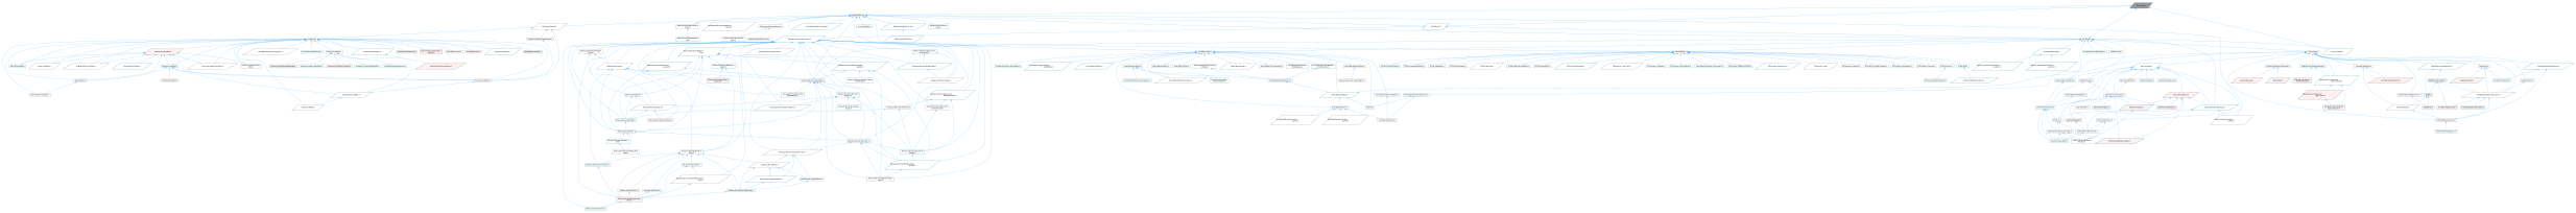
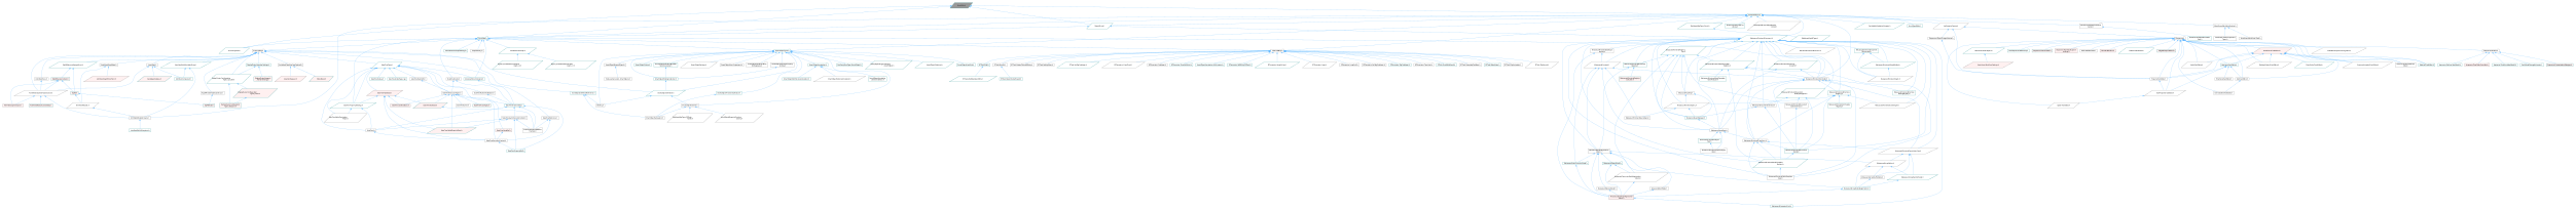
  digraph {
    fontname="Noto Sans"
    node [color=gray40 fillcolor=white fontname="Noto Sans" fontsize=10 shape=folder style=filled]
    edge [color=steelblue1 dir=back fontname="Noto Sans" fontsize=10 labelfontname=Helvetica labelfontsize=10 style=solid]
    n1 [color=teal fillcolor=grey60 fontcolor=black height=0.2 label="StructUtils.h" shape=parallelogram width=0.4]
    n2 [color=teal height=0.2 label="InstancedStruct.h" shape=box width=0.4]
    n3 [color=teal height=0.2 label="SharedStruct.h" shape=parallelogram width=0.4]
    n4 [color=teal height=0.2 label="StructView.h" width=0.4]
    n5 [color=teal height=0.2 label="StructArrayView.h" shape=parallelogram width=0.4]
    n6 [height=0.2 label="AnimNextModuleInstance.h" width=0.4]
    n7 [color=teal height=0.2 label="BlackboardKeyType_Struct.h" shape=parallelogram width=0.4]
    n8 [color=teal height=0.2 label="BlueprintInstancedStruct\lLibrary.h" width=0.4]
    n9 [height=0.2 label="KeyPropertyParams.h" shape=parallelogram width=0.4]
    n10 [height=0.2 label="LandscapeEditLayerMergeRender\lContext.h" shape=parallelogram width=0.4]
    n11 [height=0.2 label="MetasoundFrontendController.h" shape=box width=0.4]
    n12 [color=teal height=0.2 label="MetasoundFrontendDocument.h" shape=parallelogram width=0.4]
    n13 [height=0.2 label="MovieSceneSkeletalAnimation\lSection.h" width=0.4]
    n14 [height=0.2 label="MovieSceneStitchAnimSection.h" width=0.4]
    n15 [color=teal height=0.2 label="SerializableEvaluationProgram.h" shape=parallelogram width=0.4]
    n16 [color=teal height=0.2 label="SmartObjectTypes.h" width=0.4]
    n17 [height=0.2 label="ValueOrBBKey.h" width=0.4]
    n18 [color=teal height=0.2 label="StructTypeBitSet.h" width=0.4]
    n19 [color=teal height=0.2 label="AnimNextAnimGraph.h" shape=parallelogram width=0.4]
    n20 [color=teal height=0.2 label="AnimNextAnimGraphSettings.h" width=0.4]
    n21 [height=0.2 label="IGraphFactory.h" shape=box width=0.4]
    n22 [color=teal height=0.2 label="InstancedStructContainer.h" shape=box width=0.4]
    n23 [height=0.2 label="PropertyBag.h" width=0.4]
    n24 [color=teal height=0.2 label="StateTreePropertyBindings.h" shape=parallelogram width=0.4]
    n25 [height=0.2 label="StateTreeEvents.h" width=0.4]
    n26 [color=teal height=0.2 label="AnimNextWorldSubsystem.h" width=0.4]
    n27 [color=teal height=0.2 label="BlackboardKeyAllTypes.h" shape=parallelogram width=0.4]
    n28 [height=0.2 label="ISequencer.h" width=0.4]
    n29 [height=0.2 label="PropertyTrackEditor.h" shape=box width=0.4]
    n30 [height=0.2 label="ISequencerObjectChangeListener.h" width=0.4]
    n31 [height=0.2 label="MetasoundAssetBase.h" width=0.4]
    n32 [height=0.2 label="MetasoundFrontendTransform.h" shape=box width=0.4]
    n33 [color=teal height=0.2 label="MetasoundFrontendNodeTemplate\lReroute.h" shape=parallelogram width=0.4]
    n34 [height=0.2 label="MetasoundFrontendNodeTemplate\lInput.h" shape=box width=0.4]
    n35 [height=0.2 label="MetasoundFrontendSourceInterface.h" shape=parallelogram width=0.4]
    n36 [color=teal height=0.2 label="MetasoundFrontendInterface\lBindingRegistry.h" width=0.4]
    n37 [color=teal height=0.2 label="MetasoundFrontendInterface\lRegistry.h" shape=box width=0.4]
    n38 [color=teal height=0.2 label="MetasoundFrontendDocument\lBuilder.h" shape=box width=0.4]
    n39 [color=teal height=0.2 label="MetasoundParameterPack.h" width=0.4]
    n40 [height=0.2 label="MetasoundFrontendQuery.h" shape=parallelogram width=0.4]
    n41 [height=0.2 label="MetasoundFrontendSearchEngine.h" shape=parallelogram width=0.4]
    n42 [color=teal height=0.2 label="MetasoundAssetManager.h" shape=box width=0.4]
    n43 [height=0.2 label="MetasoundAssetKey.h" width=0.4]
    n44 [height=0.2 label="MetasoundDocumentInterface.h" shape=box width=0.4]
    n45 [height=0.2 label="MetasoundFrontend.h" shape=parallelogram width=0.4]
    n46 [height=0.2 label="MetasoundNodeRegistration\lMacro.h" shape=box width=0.4]
    n47 [height=0.2 label="MetasoundFrontendDataType\lRegistry.h" width=0.4]
    n48 [color=teal height=0.2 label="MetasoundFrontendDocument\lAccessPtr.h" shape=parallelogram width=0.4]
    n49 [color=teal height=0.2 label="MetasoundFrontendDocument\lIdGenerator.h" shape=box width=0.4]
    n50 [height=0.2 label="MetasoundFrontendGraph.h" shape=parallelogram width=0.4]
    n51 [color=teal height=0.2 label="MetasoundFrontendGraphBuilder.h" shape=parallelogram width=0.4]
    n52 [color=teal height=0.2 label="MetasoundFrontendDocument\lModifyDelegates.h" shape=parallelogram width=0.4]
    n53 [height=0.2 label="MetasoundFrontendInterface.h" shape=parallelogram width=0.4]
    n54 [color=teal height=0.2 label="MetasoundFrontendNodeClass\lRegistry.h" width=0.4]
    n55 [color=teal height=0.2 label="MetasoundFrontendNodeTemplate\lRegistry.h" shape=parallelogram width=0.4]
    n56 [color=teal height=0.2 label="MetasoundFrontendRegistry\lKey.h" shape=parallelogram width=0.4]
    n57 [color=teal height=0.2 label="MovieSceneSkeletalAnimation\lTrack.h" shape=box width=0.4]
    n58 [height=0.2 label="MovieSceneStitchAnimTrack.h" width=0.4]
    n59 [height=0.2 label="PoseSearchTracksComponent\lTypes.h" shape=box width=0.4]
    n60 [color=teal height=0.2 label="SmartObjectDefinition.h" shape=parallelogram width=0.4]
    n61 [height=0.2 label="Binding.h" shape=box width=0.4]
    n62 [height=0.2 label="SmartObjectRuntime.h" width=0.4]
    n63 [color=teal height=0.2 label="EnvQueryItemType_SmartObject.h" shape=box width=0.4]
    n64 [color=teal height=0.2 label="GameplayDebuggerCategory\l_SmartObject.h" shape=parallelogram width=0.4]
    n65 [color=teal height=0.2 label="SmartObjectAnnotation.h" width=0.4]
    n66 [color=teal height=0.2 label="SmartObjectBindingCollection.h" shape=box width=0.4]
    n67 [color=teal height=0.2 label="SmartObjectCollection.h" shape=parallelogram width=0.4]
    n68 [color=teal height=0.2 label="SmartObjectDefinitionBindable\lStructDescriptor.h" shape=box width=0.4]
    n69 [height=0.2 label="SmartObjectDefinitionProperty\lBinding.h" shape=box width=0.4]
    n70 [color=teal height=0.2 label="SmartObjectHashGrid.h" width=0.4]
    n71 [color=teal height=0.2 label="SmartObjectOctree.h" shape=box width=0.4]
    n72 [color=teal height=0.2 label="SmartObjectPersistentCollection.h" width=0.4]
    n73 [height=0.2 label="SmartObjectRequestTypes.h" shape=box width=0.4]
    n74 [height=0.2 label="SmartObjectSettings.h" shape=parallelogram width=0.4]
    n75 [height=0.2 label="SmartObjectUserComponent.h" shape=box width=0.4]
    n76 [height=0.2 label="SmartObjectWorldCondition\lSlotTagQuery.h" width=0.4]
    n77 [height=0.2 label="BTDecorator_ConeCheck.h" shape=parallelogram width=0.4]
    n78 [height=0.2 label="BTDecorator_Cooldown.h" shape=box width=0.4]
    n79 [color=teal height=0.2 label="BTDecorator_DoesPathExist.h" width=0.4]
    n80 [color=teal height=0.2 label="SmartObjectAnnotation_IsAtLocation.h" width=0.4]
    n81 [color=teal height=0.2 label="BTDecorator_IsBBEntryOfClass.h" shape=box width=0.4]
    n82 [color=teal height=0.2 label="BTDecorator_KeepInCone.h" shape=parallelogram width=0.4]
    n83 [height=0.2 label="BTDecorator_Loop.h" shape=parallelogram width=0.4]
    n84 [height=0.2 label="BTDecorator_LoopUntil.h" width=0.4]
    n85 [height=0.2 label="BTDecorator_SetTagCooldown.h" shape=box width=0.4]
    n86 [color=teal height=0.2 label="BTDecorator_TagCooldown.h" shape=box width=0.4]
    n87 [height=0.2 label="BTDecorator_TimeLimit.h" width=0.4]
    n88 [color=teal height=0.2 label="BTTask_FinishWithResult.h" width=0.4]
    n89 [height=0.2 label="BTTask_GameplayTaskBase.h" width=0.4]
    n90 [color=teal height=0.2 label="BTTask_MakeNoise.h" width=0.4]
    n91 [height=0.2 label="BTTask_MoveTo.h" width=0.4]
    n92 [height=0.2 label="BTTask_PlayAnimation.h" width=0.4]
    n93 [height=0.2 label="BTTask_PlaySound.h" shape=parallelogram width=0.4]
    n94 [height=0.2 label="BTTask_RotateToFaceBBEntry.h" width=0.4]
    n95 [height=0.2 label="BTTask_SetKeyValue.h" shape=box width=0.4]
    n96 [color=teal height=0.2 label="BTTask_SetTagCooldown.h" shape=parallelogram width=0.4]
    n97 [color=teal height=0.2 label="BTTask_Wait.h" shape=box width=0.4]
    n98 [height=0.2 label="AudioTrackEditor.h" shape=parallelogram width=0.4]
    n99 [height=0.2 label="BindingLifetimeTrackEditor.h" shape=parallelogram width=0.4]
    n100 [height=0.2 label="BoolPropertyTrackEditor.h" shape=parallelogram width=0.4]
    n101 [height=0.2 label="SpawnTrackEditor.h" shape=parallelogram width=0.4]
    n102 [height=0.2 label="CinematicShotTrackEditor.h" width=0.4]
    n103 [height=0.2 label="CommonAnimationTrackEditor.h" shape=parallelogram width=0.4]
    n104 [height=0.2 label="CustomPrimitiveDataTrack\lEditor.h" shape=box width=0.4]
    n105 [height=0.2 label="ISequencerModule.h" width=0.4]
    n106 [color=teal height=0.2 label="KeyframeTrackEditor.h" width=0.4]
    n107 [height=0.2 label="SubTrackEditor.h" shape=box width=0.4]
    n108 [height=0.2 label="LevelEditorSequencerIntegration.h" shape=parallelogram width=0.4]
    n109 [color=teal height=0.2 label="LevelSequenceFBXInterop.h" width=0.4]
    n110 [color=teal height=0.2 label="MaterialTrackEditor.h" shape=box width=0.4]
    n111 [color=teal height=0.2 label="MovieSceneToolHelpers.h" shape=parallelogram width=0.4]
    n112 [fillcolor="#FFF0F0" height=0.2 label="MovieSceneTrackEditor.h" shape=parallelogram width=0.4]
    n113 [color=teal fillcolor="#FFF0F0" height=0.2 label="SequencerChannelTraits.h" width=0.4]
    n114 [fillcolor="#FFF0F0" height=0.2 label="SequencerThumbnailCapture\lSettings.h" width=0.4]
    n115 [height=0.2 label="SubTrackEditorBase.h" shape=box width=0.4]
    n116 [fillcolor="#FFF0F0" height=0.2 label="ThumbnailSection.h" width=0.4]
    n117 [color=teal height=0.2 label="TrackThumbnailUtils.h" shape=parallelogram width=0.4]
    n118 [color=teal fillcolor="#FFF0F0" height=0.2 label="WidgetBlueprintEditor.h" width=0.4]
    n119 [color=teal fillcolor="#FFF0F0" height=0.2 label="SequencerCustomizationManager.h" shape=box width=0.4]
    n120 [color=teal height=0.2 label="SequencerOutlinerViewModel.h" width=0.4]
    n121 [fillcolor="#FFF0F0" height=0.2 label="SequencerTimeSliderController.h" width=0.4]
    n122 [color=teal height=0.2 label="SequencerTrackAreaViewModel.h" shape=box width=0.4]
    n123 [color=teal height=0.2 label="TrackModelStorageExtension.h" width=0.4]
    n124 [height=0.2 label="TimeWarpTrackEditor.h" shape=box width=0.4]
    n125 [fillcolor="#FFF0F0" height=0.2 label="MovieSceneToolsUserSettings.h" shape=parallelogram width=0.4]
    n126 [color=teal height=0.2 label="ChaosCacheTrackEditor.h" shape=parallelogram width=0.4]
    n127 [color=teal height=0.2 label="MetasoundFrontendAnalyzer\lView.h" shape=box width=0.4]
    n128 [height=0.2 label="MetasoundFrontendGraphAnalyzer\lView.h" width=0.4]
    n129 [height=0.2 label="MetasoundArrayNodes.h" shape=parallelogram width=0.4]
    n130 [color=teal height=0.2 label="MetasoundArrayRandomNode.h" shape=parallelogram width=0.4]
    n131 [height=0.2 label="MetasoundArrayShuffleNode.h" shape=box width=0.4]
    n132 [color=teal height=0.2 label="MetasoundFrontendArchetype\lRegistry.h" width=0.4]
    n133 [color=teal height=0.2 label="MetasoundArrayNodesRegistration.h" width=0.4]
    n134 [fillcolor="#FFF0F0" height=0.2 label="MetasoundDataTypeRegistration\lMacro.h" shape=box width=0.4]
    n135 [height=0.2 label="MetasoundFrontendQuerySteps.h" shape=box width=0.4]
    n136 [color=teal height=0.2 label="MetasoundAutoConverterNode.h" width=0.4]
    n137 [color=teal height=0.2 label="MetasoundOutputNode.h" width=0.4]
    n138 [height=0.2 label="MetasoundReceiveNode.h" width=0.4]
    n139 [height=0.2 label="MetasoundSendNode.h" width=0.4]
    n140 [height=0.2 label="MetasoundFrontendDocument\lCacheInterface.h" shape=box width=0.4]
    n141 [color=teal fillcolor="#FFF0F0" height=0.2 label="MetasoundFrontendRegistry\lContainer.h" shape=box width=0.4]
    n142 [color=teal height=0.2 label="MetasoundFrontendNodeTemplate\lAudioAnalyzer.h" width=0.4]
    n143 [height=0.2 label="MetasoundConverterNodeRegistration\lMacro.h" shape=parallelogram width=0.4]
    n144 [color=teal height=0.2 label="RigUnit_AnimNextRunAnimation\lGraph_v1.h" shape=parallelogram width=0.4]
    n145 [color=teal height=0.2 label="RigUnit_AnimNextRunAnimation\lGraph_v2.h" shape=parallelogram width=0.4]
    n146 [color=teal height=0.2 label="StateTreeInstanceData.h" shape=box width=0.4]
    n147 [height=0.2 label="AnimNextDataInterfaceInstance.h" shape=parallelogram width=0.4]
    n148 [height=0.2 label="AnimNextDataInterfacePayload.h" shape=box width=0.4]
    n149 [height=0.2 label="AnimNextGraphState.h" shape=box width=0.4]
    n150 [color=teal height=0.2 label="AnimNextPublicVariablesProxy.h" shape=parallelogram width=0.4]
    n151 [height=0.2 label="AnimNextTrace.h" width=0.4]
    n152 [color=teal height=0.2 label="DisplayClusterConfiguration\lTypes_Upscaler.h" shape=parallelogram width=0.4]
    n153 [color=teal height=0.2 label="DisplayClusterUpscalerSettings.h" shape=box width=0.4]
    n154 [height=0.2 label="ParamType.h" shape=box width=0.4]
    n155 [color=teal height=0.2 label="RigVMMemoryStorageStruct.h" shape=parallelogram width=0.4]
    n156 [height=0.2 label="RigVMTraitDefaultValueStruct.h" width=0.4]
    n157 [color=teal height=0.2 label="SmartObjectDefinitionReference.h" shape=box width=0.4]
    n158 [height=0.2 label="StateTreeReference.h" shape=box width=0.4]
    n159 [color=teal height=0.2 label="StateTreeTypes.h" shape=parallelogram width=0.4]
    n160 [height=0.2 label="StateTree.h" shape=box width=0.4]
    n161 [height=0.2 label="StateTreeNodeDescription\lHelpers.h" shape=parallelogram width=0.4]
    n162 [height=0.2 label="StateTreeExecutionTypes.h" width=0.4]
    n163 [height=0.2 label="StateTreeAsyncExecutionContext.h" width=0.4]
    n164 [color=teal height=0.2 label="StateTreePropertyRef.h" width=0.4]
    n165 [height=0.2 label="StateTreeRunParallelState\lTreeTask.h" width=0.4]
    n166 [height=0.2 label="StateTreeExecutionContext.h" shape=box width=0.4]
    n167 [color=teal fillcolor="#FFF0F0" height=0.2 label="StateTreeNodeBlueprintBase.h" shape=parallelogram width=0.4]
    n168 [fillcolor="#FFF0F0" height=0.2 label="AnimNextGraphInstance.h" width=0.4]
    n169 [color=teal fillcolor="#FFF0F0" height=0.2 label="AnimNextModuleContextData.h" width=0.4]
    n170 [color=teal fillcolor="#FFF0F0" height=0.2 label="IBlendStack.h" shape=parallelogram width=0.4]
    n171 [fillcolor="#FFF0F0" height=0.2 label="InjectionRequest.h" shape=parallelogram width=0.4]
    n172 [fillcolor="#FFF0F0" height=0.2 label="AnimNextGraphEntryPoint.h" shape=parallelogram width=0.4]
    n173 [height=0.2 label="AnimNextModule.h" shape=parallelogram width=0.4]
    n174 [color=teal height=0.2 label="AnimNextComponent.h" width=0.4]
    n175 [color=teal fillcolor="#FFF0F0" height=0.2 label="DisplayClusterConfiguration\lTypes_ICVFX.h" shape=parallelogram width=0.4]
    n176 [color=teal fillcolor="#FFF0F0" height=0.2 label="DisplayClusterConfiguration\lTypes_Viewport.h" width=0.4]
    n177 [color=teal fillcolor="#FFF0F0" height=0.2 label="DisplayClusterViewport\l_RenderSettings.h" width=0.4]
    n178 [color=teal fillcolor="#FFF0F0" height=0.2 label="DataRegistryTypes.h" shape=parallelogram width=0.4]
    n179 [color=teal fillcolor="#FFF0F0" height=0.2 label="RigVM.h" shape=box width=0.4]
    n180 [color=teal fillcolor="#FFF0F0" height=0.2 label="RigVMExecuteContext.h" width=0.4]
    n181 [color=teal fillcolor="#FFF0F0" height=0.2 label="RigVMNode.h" width=0.4]
    n182 [height=0.2 label="SmartObjectSubsystem.h" shape=box width=0.4]
    n183 [color=teal height=0.2 label="StateTreeDebug.h" shape=box width=0.4]
    n184 [color=teal height=0.2 label="StateTreeIndexTypes.cpp" shape=box width=0.4]
    n185 [fillcolor="#FFF0F0" height=0.2 label="StateTreeNodeBase.h" shape=parallelogram width=0.4]
    n186 [fillcolor="#FFF0F0" height=0.2 label="StateTreeNodeRef.h" width=0.4]
    n187 [height=0.2 label="StateTreeRuntimeValidation.h" width=0.4]
    n188 [height=0.2 label="StateTreeStatePath.h" shape=box width=0.4]
    n189 [height=0.2 label="BlackboardKeyType_SOClaim\lHandle.h" shape=parallelogram width=0.4]
    n190 [height=0.2 label="SmartObjectBlueprintFunction\lLibrary.h" shape=parallelogram width=0.4]
    n191 [fillcolor="#FFF0F0" height=0.2 label="StateTreeConditionBase.h" shape=box width=0.4]
    n192 [height=0.2 label="StateTreeLinker.h" width=0.4]
    n193 [color=teal fillcolor="#FFF0F0" height=0.2 label="StateTreeTaskBase.h" shape=parallelogram width=0.4]
    n194 [color=teal fillcolor="#FFF0F0" height=0.2 label="StateTreeTraceTypes.h" width=0.4]
    n195 [color=teal height=0.2 label="SmartObjectAnnotation\l_SlotUserCollision.h" width=0.4]
    n196 [color=teal height=0.2 label="SmartObjectSlotEntranceAnnotation.h" width=0.4]
    n197 [height=0.2 label="SmartObjectSlotLinkAnnotation.h" shape=parallelogram width=0.4]
    n198 [height=0.2 label="EnvQueryGenerator_SmartObjects.h" width=0.4]
    n199 [color=teal height=0.2 label="BTTask_MoveDirectlyToward.h" shape=box width=0.4]
    n200 [color=teal height=0.2 label="BTTask_WaitBlackboardTime.h" shape=parallelogram width=0.4]
    n1 -> n2
    n1 -> n3
    n1 -> n4
    n1 -> n5
    n2 -> n3
    n2 -> n4
    n2 -> n6
    n2 -> n7
    n2 -> n8
    n2 -> n9
    n2 -> n10
    n2 -> n11
    n2 -> n12
    n2 -> n13
    n2 -> n14
    n2 -> n15
    n2 -> n16
    n2 -> n17
    n2 -> n18
    n3 -> n4
    n3 -> n12
    n4 -> n5
    n4 -> n11
    n4 -> n16
    n4 -> n17
    n4 -> n19
    n4 -> n20
    n4 -> n21
    n4 -> n22
    n4 -> n23
    n4 -> n24
    n4 -> n25
    n6 -> n26
    n7 -> n27
    n9 -> n28
    n9 -> n29
    n9 -> n30
    n11 -> n31
    n11 -> n32
    n11 -> n33
    n11 -> n34
    n11 -> n35
    n11 -> n36
    n11 -> n37
    n12 -> n11
    n12 -> n31
    n12 -> n32
    n12 -> n33
    n12 -> n34
    n12 -> n35
    n12 -> n36
    n12 -> n37
    n12 -> n38
    n12 -> n39
    n12 -> n40
    n12 -> n41
    n12 -> n42
    n12 -> n43
    n12 -> n44
    n12 -> n45
    n12 -> n46
    n12 -> n47
    n12 -> n48
    n12 -> n49
    n12 -> n50
    n12 -> n51
    n12 -> n52
    n12 -> n53
    n12 -> n54
    n12 -> n55
    n12 -> n56
    n13 -> n57
    n14 -> n58
    n14 -> n59
    n16 -> n60
    n16 -> n61
    n16 -> n62
    n16 -> n63
    n16 -> n64
    n16 -> n65
    n16 -> n66
    n16 -> n67
    n16 -> n68
    n16 -> n69
    n16 -> n70
    n16 -> n71
    n16 -> n72
    n16 -> n73
    n16 -> n74
    n16 -> n75
    n16 -> n76
    n17 -> n77
    n17 -> n78
    n17 -> n79
    n17 -> n80
    n17 -> n81
    n17 -> n82
    n17 -> n83
    n17 -> n84
    n17 -> n85
    n17 -> n86
    n17 -> n87
    n17 -> n88
    n17 -> n89
    n17 -> n90
    n17 -> n91
    n17 -> n92
    n17 -> n93
    n17 -> n94
    n17 -> n95
    n17 -> n96
    n17 -> n97
    n19 -> n144
    n19 -> n145
    n22 -> n146
    n23 -> n60
    n23 -> n147
    n23 -> n148
    n23 -> n149
    n23 -> n150
    n23 -> n151
    n23 -> n152
    n23 -> n153
    n23 -> n154
    n23 -> n155
    n23 -> n156
    n23 -> n157
    n23 -> n158
    n23 -> n159
    n24 -> n160
    n24 -> n161
    n25 -> n146
    n25 -> n162
    n28 -> n29
    n28 -> n98
    n28 -> n99
    n28 -> n100
    n28 -> n101
    n28 -> n102
    n28 -> n103
    n28 -> n104
    n28 -> n105
    n28 -> n106
    n28 -> n107
    n28 -> n108
    n28 -> n109
    n28 -> n110
    n28 -> n111
    n28 -> n112
    n28 -> n113
    n28 -> n114
    n28 -> n115
    n28 -> n116
    n28 -> n117
    n28 -> n118
    n29 -> n100
    n30 -> n29
    n31 -> n32
    n31 -> n127
    n31 -> n128
    n32 -> n33
    n32 -> n34
    n32 -> n35
    n32 -> n38
    n33 -> n34
    n35 -> n129
    n35 -> n130
    n35 -> n131
    n37 -> n32
    n37 -> n38
    n37 -> n40
    n37 -> n41
    n37 -> n132
    n38 -> n33
    n40 -> n42
    n40 -> n135
    n42 -> n31
    n43 -> n40
    n43 -> n42
    n44 -> n38
    n44 -> n42
    n45 -> n11
    n45 -> n31
    n45 -> n46
    n45 -> n135
    n45 -> n136
    n46 -> n129
    n46 -> n133
    n46 -> n134
    n46 -> n136
    n46 -> n137
    n46 -> n138
    n46 -> n139
    n47 -> n45
    n47 -> n134
    n48 -> n11
    n48 -> n31
    n49 -> n50
    n49 -> n51
    n51 -> n50
    n52 -> n38
    n52 -> n44
    n52 -> n140
    n54 -> n46
    n54 -> n141
    n55 -> n11
    n55 -> n33
    n55 -> n34
    n55 -> n142
    n56 -> n31
    n56 -> n42
    n56 -> n43
    n56 -> n54
    n56 -> n55
    n56 -> n140
    n56 -> n143
    n60 -> n61
    n60 -> n62
    n62 -> n182
    n62 -> n189
    n62 -> n190
    n65 -> n195
    n65 -> n196
    n65 -> n197
    n66 -> n60
    n68 -> n66
    n69 -> n66
    n72 -> n182
    n73 -> n198
    n91 -> n199
    n97 -> n200
    n100 -> n101
    n105 -> n119
    n105 -> n120
    n105 -> n121
    n105 -> n122
    n105 -> n123
    n106 -> n29
    n106 -> n100
    n106 -> n107
    n106 -> n124
    n107 -> n102
    n111 -> n125
    n112 -> n29
    n112 -> n98
    n112 -> n99
    n112 -> n103
    n112 -> n104
    n112 -> n106
    n112 -> n107
    n112 -> n110
    n112 -> n126
    n127 -> n128
    n129 -> n130
    n129 -> n131
    n129 -> n133
    n130 -> n133
    n131 -> n133
    n133 -> n134
    n134 -> n39
    n136 -> n134
    n137 -> n134
    n137 -> n143
    n138 -> n134
    n139 -> n134
    n140 -> n38
    n143 -> n134
    n146 -> n160
    n146 -> n163
    n146 -> n164
    n146 -> n165
    n147 -> n6
    n147 -> n168
    n147 -> n169
    n148 -> n170
    n148 -> n171
    n149 -> n172
    n149 -> n173
    n150 -> n6
    n150 -> n174
    n151 -> n147
    n152 -> n175
    n152 -> n176
    n153 -> n152
    n153 -> n177
    n154 -> n147
    n154 -> n174
    n154 -> n178
    n155 -> n179
    n155 -> n180
    n156 -> n181
    n157 -> n61
    n157 -> n182
    n158 -> n165
    n158 -> n166
    n159 -> n22
    n159 -> n24
    n159 -> n160
    n159 -> n161
    n159 -> n162
    n159 -> n183
    n159 -> n184
    n159 -> n185
    n159 -> n186
    n159 -> n187
    n159 -> n188
-   n160 -> n163
+   n163 -> n160
    n160 -> n166
    n162 -> n146
    n162 -> n166
    n162 -> n167
    n162 -> n191
    n162 -> n192
    n162 -> n193
    n162 -> n194
    n163 -> n164
    n163 -> n165
    n163 -> n167
    n166 -> n164
    n173 -> n6
    n175 -> n176
    n179 -> n173
    n179 -> n181
    n180 -> n147
    n180 -> n168
    n180 -> n179
    n185 -> n24
    n185 -> n166
    n185 -> n167
    n185 -> n191
    n185 -> n193
    n186 -> n166
    n187 -> n146
    n188 -> n162
    n193 -> n165
  }
